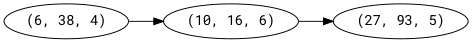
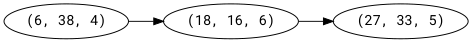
  digraph {
    fontname="Roboto Mono"
    rankdir=LR
    node [fontname="Roboto Mono"]
    edge [fontname="Roboto Mono"]
    "(6, 38, 4)"
-   "(10, 16, 6)"
-   "(27, 33, 5)" [label="(27, 93, 5)"]
+   "(10, 16, 6)" [label="(18, 16, 6)"]
+   "(27, 33, 5)"
    "(6, 38, 4)" -> "(10, 16, 6)"
    "(10, 16, 6)" -> "(27, 33, 5)"
  }
